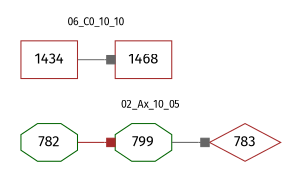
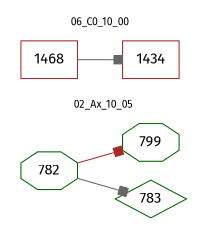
  digraph {
    fontname="Fira Sans"
    rankdir=LR
    node [color=darkgreen fontname="Fira Sans" shape=octagon]
    edge [arrowhead=box color=gray40 fontname="Fira Sans" style=solid]
    n1 [label=782]
-   n2 [color=brown label=783 shape=diamond]
+   n2 [label=783 shape=diamond]
    n3 [label=799]
    n4 [color=brown label=1434 shape=box]
    n5 [color=brown label=1468 shape=box]
    subgraph cluster_1 {
      color=white
      fontsize=10
      label="02_Ax_10_05"
      n1
      n2
      n3
    }
    subgraph cluster_2 {
      color=white
      fontsize=10
-     label="06_C0_10_10"
+     label="06_C0_10_00"
      n4
      n5
    }
-   n3 -> n2
+   n1 -> n2
    n1 -> n3 [color=brown]
-   n4 -> n5
+   n5 -> n4
  }
